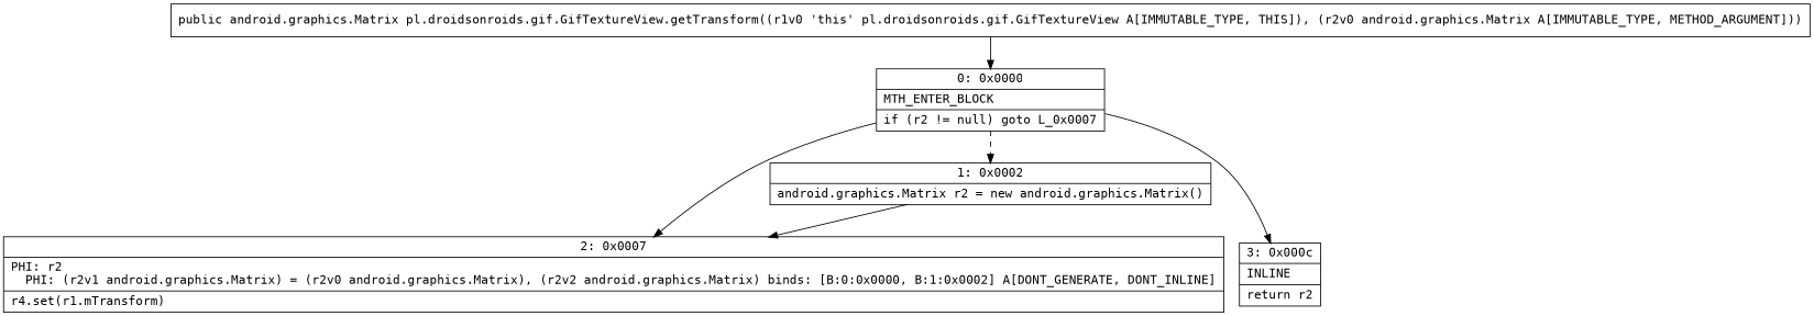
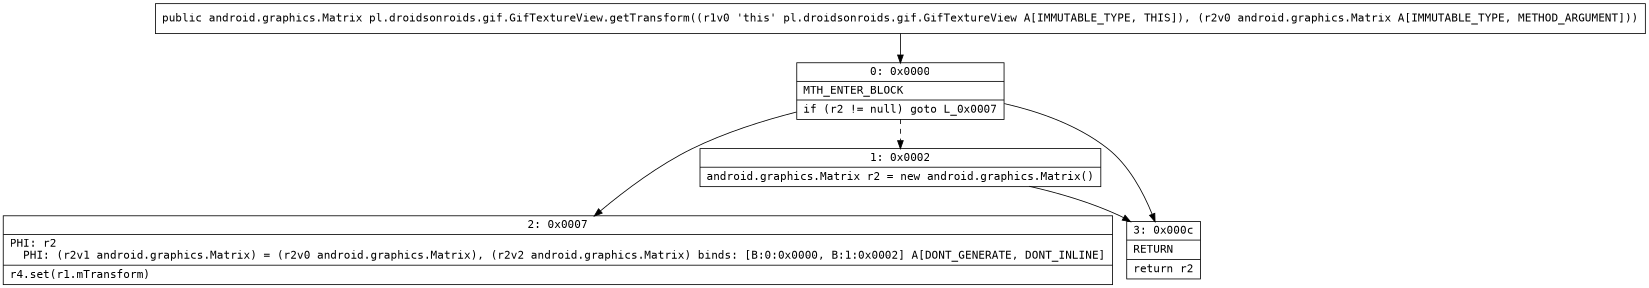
  digraph {
    fontname="DejaVu Sans Mono"
    node [fontname="DejaVu Sans Mono" shape=record]
    edge [fontname="DejaVu Sans Mono"]
    n1 [label="{0\:\ 0x0000|MTH_ENTER_BLOCK\l|if (r2 != null) goto L_0x0007\l}"]
    n2 [label="{1\:\ 0x0002|android.graphics.Matrix r2 = new android.graphics.Matrix()\l}"]
    n3 [label="{2\:\ 0x0007|PHI: r2 \l  PHI: (r2v1 android.graphics.Matrix) = (r2v0 android.graphics.Matrix), (r2v2 android.graphics.Matrix) binds: [B:0:0x0000, B:1:0x0002] A[DONT_GENERATE, DONT_INLINE]\l|r4.set(r1.mTransform)\l}"]
-   n4 [label="{3\:\ 0x000c|INLINE\l|return r2\l}"]
+   n4 [label="{3\:\ 0x000c|RETURN\l|return r2\l}"]
    n5 [label="{public android.graphics.Matrix pl.droidsonroids.gif.GifTextureView.getTransform((r1v0 'this' pl.droidsonroids.gif.GifTextureView A[IMMUTABLE_TYPE, THIS]), (r2v0 android.graphics.Matrix A[IMMUTABLE_TYPE, METHOD_ARGUMENT])) }"]
    n1 -> n2 [style=dashed]
    n1 -> n3
    n1 -> n4
-   n2 -> n3
+   n2 -> n4
    n5 -> n1
  }
